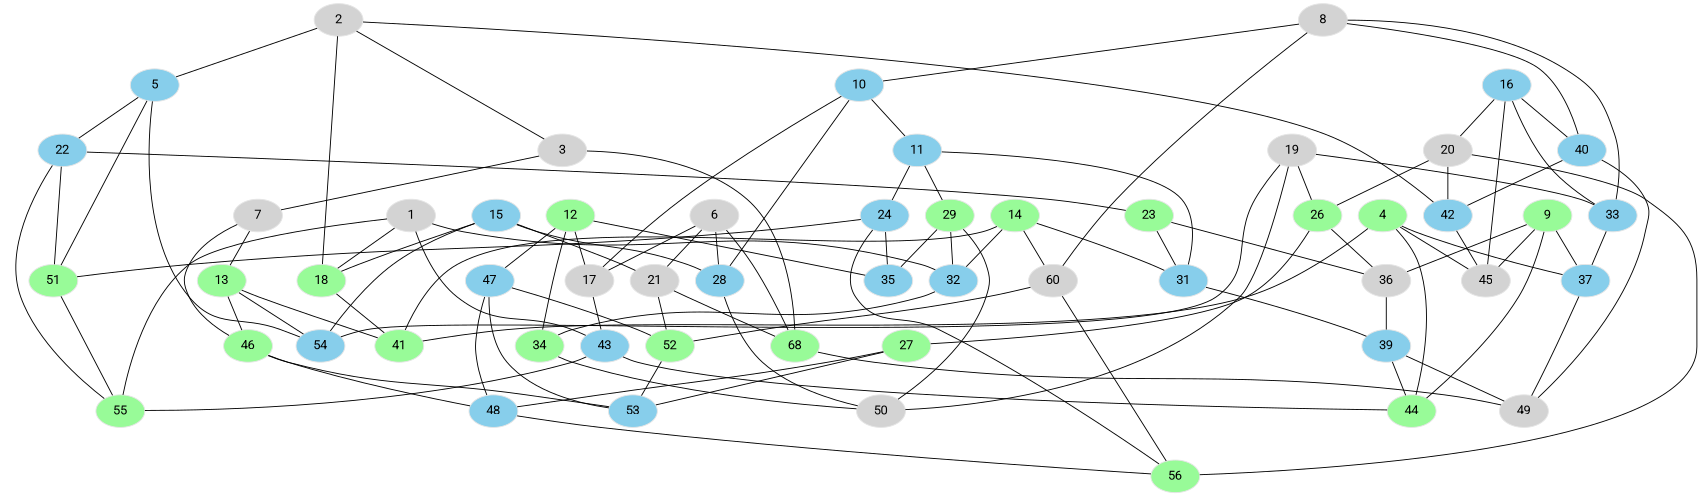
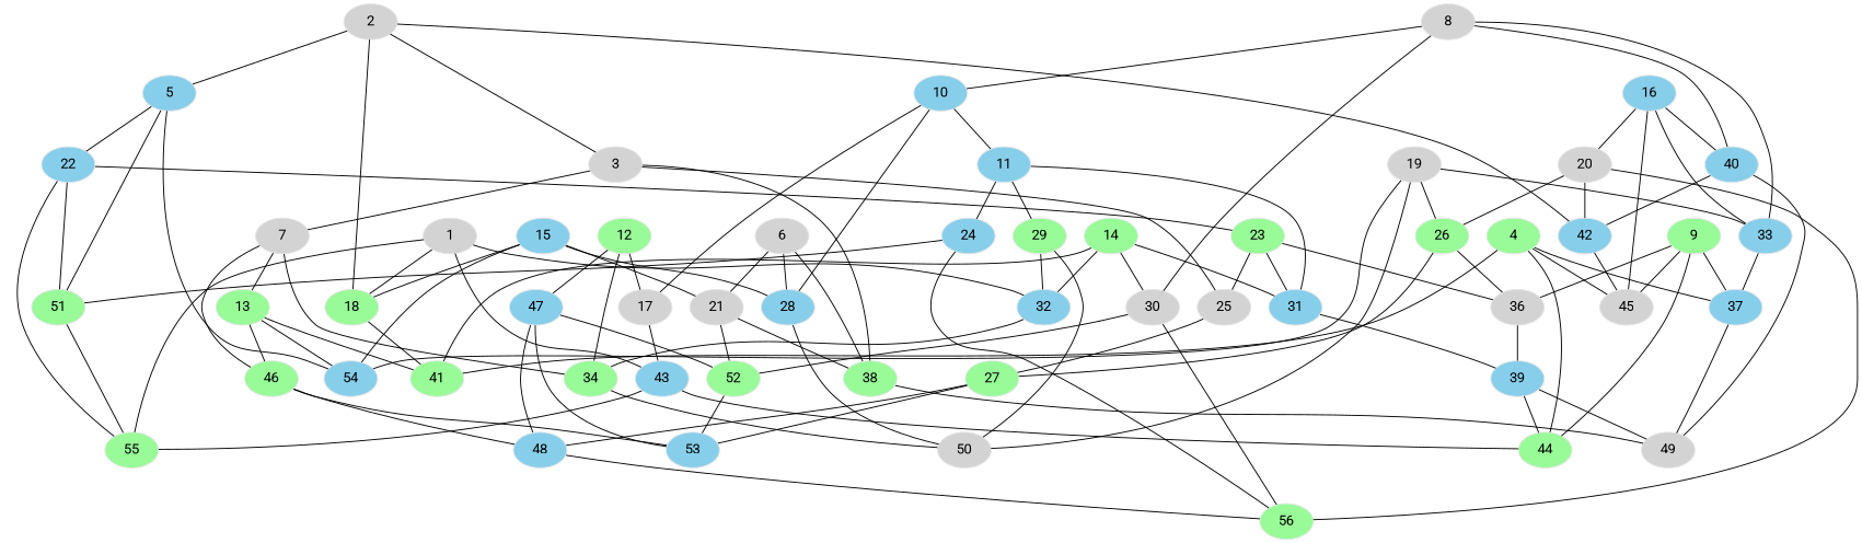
  graph {
    fontname=Roboto
    node [color=gray90 fillcolor=skyblue fontname=Roboto style=filled]
    edge [fontname=Roboto]
    1 [fillcolor=lightgrey]
    18 [fillcolor=palegreen]
    32
    43
    55 [fillcolor=palegreen]
    41 [fillcolor=palegreen]
    34 [fillcolor=palegreen]
    44 [fillcolor=palegreen]
    2 [fillcolor=lightgrey]
    3 [fillcolor=lightgrey]
    5
    42
    7 [fillcolor=lightgrey]
-   38 [fillcolor=palegreen label=68]
+   25 [fillcolor=lightgrey]
+   38 [fillcolor=palegreen]
    22
    51 [fillcolor=palegreen]
    54
    45 [fillcolor=lightgrey]
    13 [fillcolor=palegreen]
    46 [fillcolor=palegreen]
    27 [fillcolor=palegreen]
    49 [fillcolor=lightgrey]
    4 [fillcolor=palegreen]
    37
    23 [fillcolor=palegreen]
    6 [fillcolor=lightgrey]
    17 [fillcolor=lightgrey]
    21 [fillcolor=lightgrey]
    28
    52 [fillcolor=palegreen]
    50 [fillcolor=lightgrey]
    48
    53
    8 [fillcolor=lightgrey]
    10
-   30 [fillcolor=lightgrey label=60]
+   30 [fillcolor=lightgrey]
    33
    40
    11
    56 [fillcolor=palegreen]
    9 [fillcolor=palegreen]
    36 [fillcolor=lightgrey]
    39
    24
    29 [fillcolor=palegreen]
    31
-   35
    12 [fillcolor=palegreen]
    47
    14 [fillcolor=palegreen]
    15
    16
    20 [fillcolor=lightgrey]
    26 [fillcolor=palegreen]
    19 [fillcolor=lightgrey]
    1 -- 18
    1 -- 32
    1 -- 43
    1 -- 55
    18 -- 41
    32 -- 34
    43 -- 55
    43 -- 44
    34 -- 50
    2 -- 18
    2 -- 3
    2 -- 5
    2 -- 42
    3 -- 7
+   3 -- 25
    3 -- 38
    5 -- 22
    5 -- 51
    5 -- 54
    42 -- 45
+   7 -- 34
    7 -- 13
    7 -- 46
+   25 -- 27
    38 -- 49
    22 -- 55
    22 -- 51
    22 -- 23
    51 -- 55
    13 -- 41
    13 -- 54
    13 -- 46
    46 -- 48
    46 -- 53
    27 -- 48
    27 -- 53
    4 -- 41
    4 -- 44
    4 -- 45
    4 -- 37
    37 -- 49
+   23 -- 25
    23 -- 36
    23 -- 31
    6 -- 38
-   6 -- 17
    6 -- 21
    6 -- 28
    17 -- 43
    21 -- 38
    21 -- 52
    28 -- 50
    52 -- 53
    48 -- 56
    8 -- 10
    8 -- 30
    8 -- 33
    8 -- 40
    10 -- 17
    10 -- 28
    10 -- 11
    30 -- 52
    30 -- 56
    33 -- 37
    40 -- 42
    40 -- 49
    11 -- 24
    11 -- 29
    11 -- 31
    9 -- 44
    9 -- 45
    9 -- 37
    9 -- 36
    36 -- 39
    39 -- 44
    39 -- 49
    24 -- 51
    24 -- 56
-   24 -- 35
    29 -- 32
    29 -- 50
-   29 -- 35
    31 -- 39
    12 -- 34
    12 -- 17
-   12 -- 35
    12 -- 47
    47 -- 52
    47 -- 48
    47 -- 53
    14 -- 32
    14 -- 41
    14 -- 30
    14 -- 31
    15 -- 18
    15 -- 54
    15 -- 21
    15 -- 28
    16 -- 45
    16 -- 33
    16 -- 40
    16 -- 20
    20 -- 42
    20 -- 56
    20 -- 26
    26 -- 27
    26 -- 36
    19 -- 54
    19 -- 50
    19 -- 33
    19 -- 26
  }
